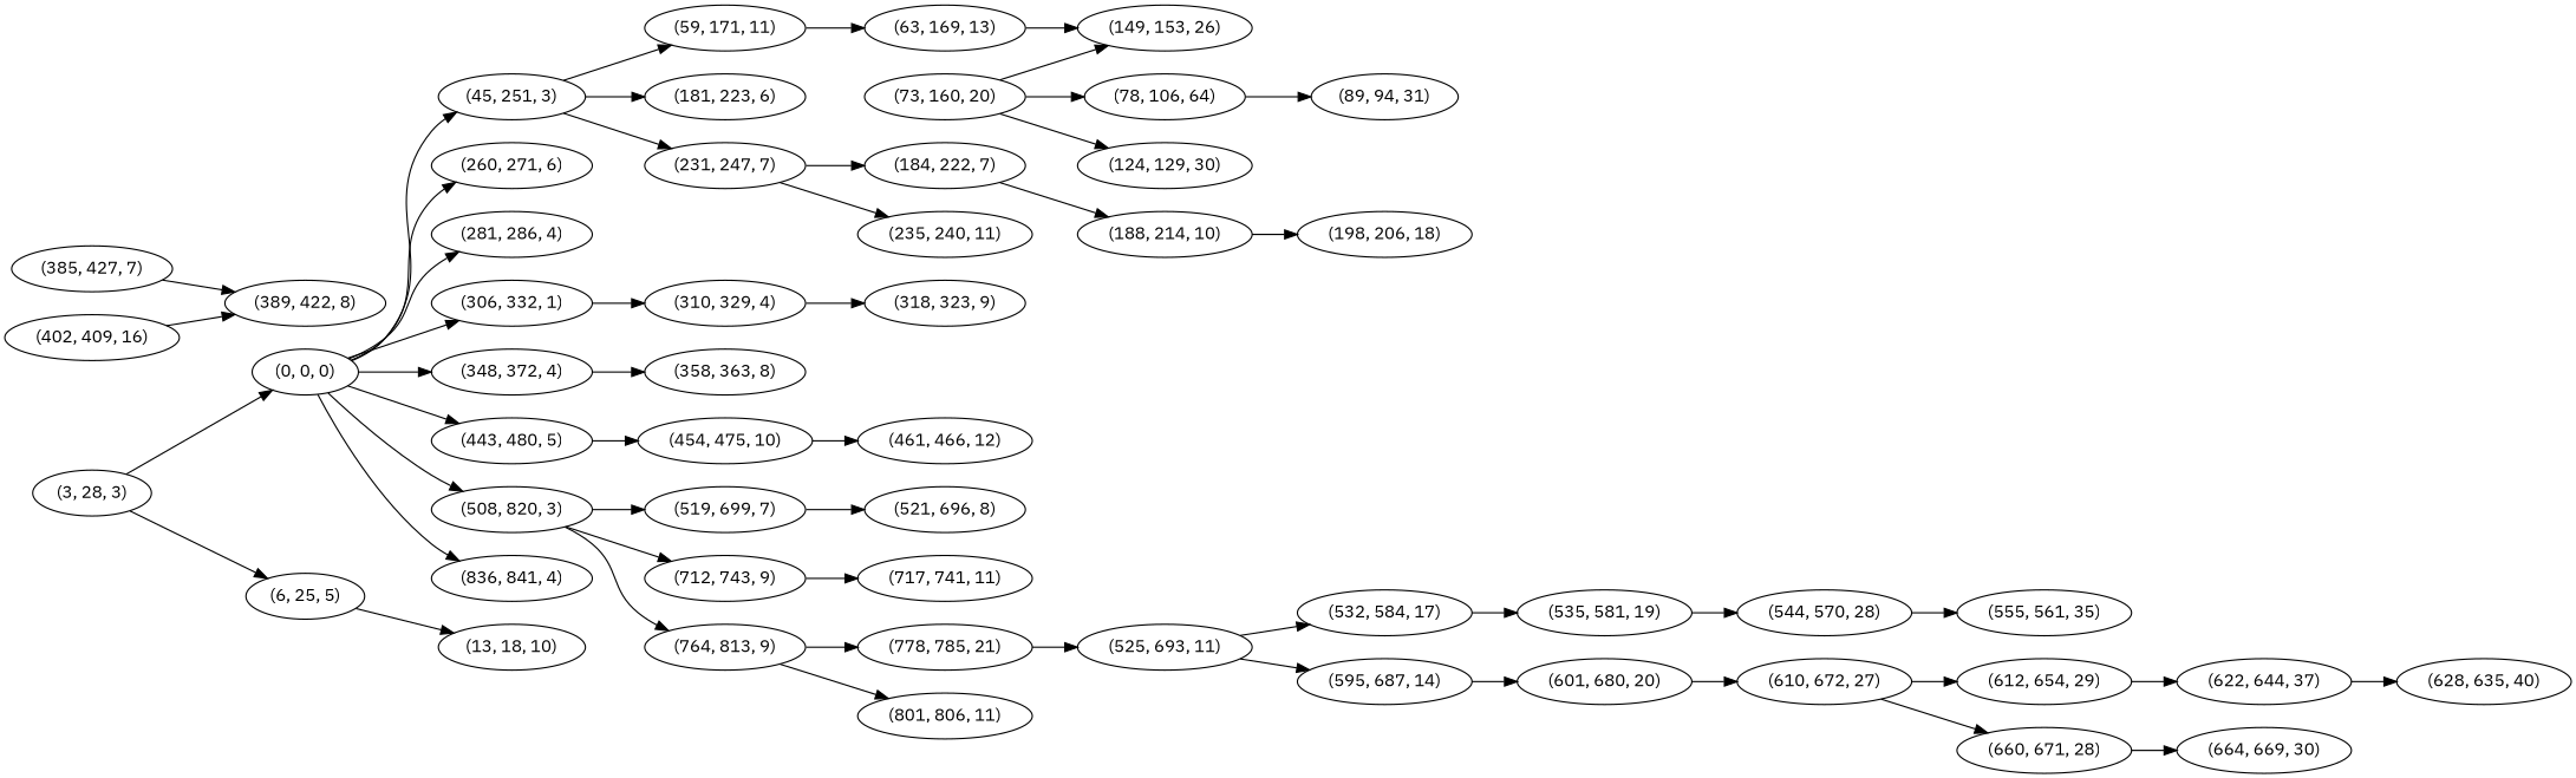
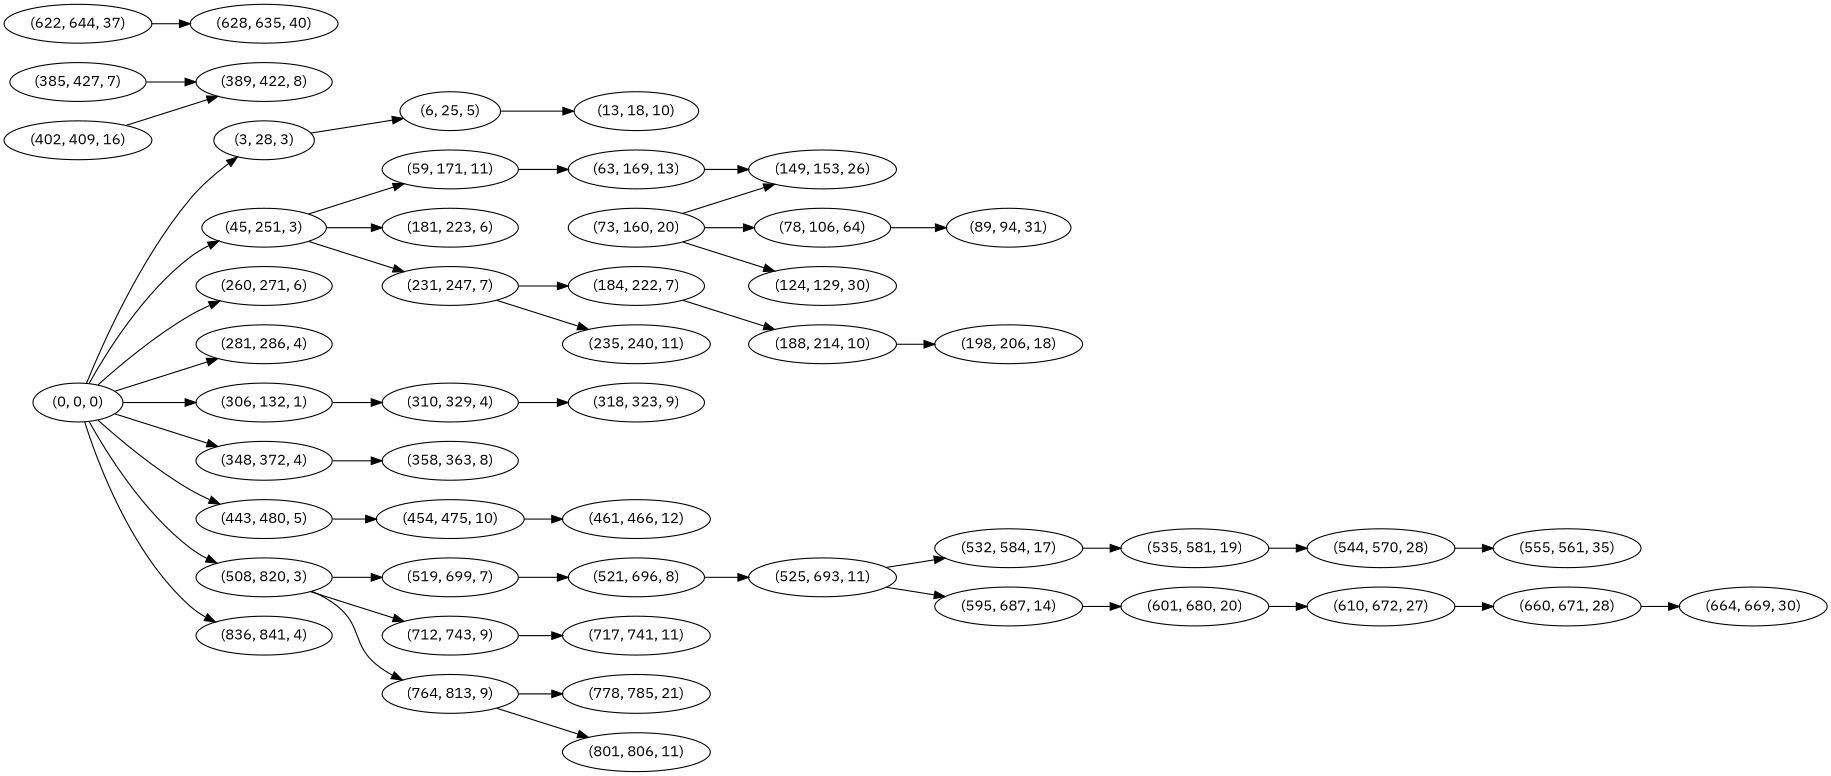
  digraph {
    fontname="IBM Plex Sans"
    rankdir=LR
    node [fontname="IBM Plex Sans"]
    edge [fontname="IBM Plex Sans"]
    "(0, 0, 0)"
    "(3, 28, 3)"
    "(45, 251, 3)"
    "(260, 271, 6)"
    "(281, 286, 4)"
-   "(306, 332, 1)"
+   "(306, 332, 1)" [label="(306, 132, 1)"]
    "(348, 372, 4)"
    "(443, 480, 5)"
    "(508, 820, 3)"
    "(836, 841, 4)"
    "(6, 25, 5)"
    "(59, 171, 11)"
    "(181, 223, 6)"
    "(231, 247, 7)"
    "(310, 329, 4)"
    "(358, 363, 8)"
    "(454, 475, 10)"
    "(519, 699, 7)"
    "(712, 743, 9)"
    "(764, 813, 9)"
    "(13, 18, 10)"
    "(63, 169, 13)"
    "(184, 222, 7)"
    "(235, 240, 11)"
    "(149, 153, 26)"
    n26 [label="(78, 106, 64)"]
    "(73, 160, 20)"
    "(124, 129, 30)"
    "(89, 94, 31)"
    "(188, 214, 10)"
    "(198, 206, 18)"
    "(318, 323, 9)"
    "(385, 427, 7)"
    "(389, 422, 8)"
    "(402, 409, 16)"
    "(461, 466, 12)"
    "(521, 696, 8)"
    "(717, 741, 11)"
    "(778, 785, 21)"
    "(801, 806, 11)"
    "(525, 693, 11)"
    "(532, 584, 17)"
    "(595, 687, 14)"
    "(535, 581, 19)"
    "(601, 680, 20)"
    "(544, 570, 28)"
    "(555, 561, 35)"
    "(610, 672, 27)"
-   "(612, 654, 29)"
    "(660, 671, 28)"
    "(622, 644, 37)"
    "(664, 669, 30)"
    "(628, 635, 40)"
-   "(3, 28, 3)" -> "(0, 0, 0)"
+   "(0, 0, 0)" -> "(3, 28, 3)"
    "(0, 0, 0)" -> "(45, 251, 3)"
    "(0, 0, 0)" -> "(260, 271, 6)"
    "(0, 0, 0)" -> "(281, 286, 4)"
    "(0, 0, 0)" -> "(306, 332, 1)"
    "(0, 0, 0)" -> "(348, 372, 4)"
    "(0, 0, 0)" -> "(443, 480, 5)"
    "(0, 0, 0)" -> "(508, 820, 3)"
    "(0, 0, 0)" -> "(836, 841, 4)"
    "(3, 28, 3)" -> "(6, 25, 5)"
    "(45, 251, 3)" -> "(59, 171, 11)"
    "(45, 251, 3)" -> "(181, 223, 6)"
    "(45, 251, 3)" -> "(231, 247, 7)"
    "(306, 332, 1)" -> "(310, 329, 4)"
    "(348, 372, 4)" -> "(358, 363, 8)"
    "(443, 480, 5)" -> "(454, 475, 10)"
    "(508, 820, 3)" -> "(519, 699, 7)"
    "(508, 820, 3)" -> "(712, 743, 9)"
    "(508, 820, 3)" -> "(764, 813, 9)"
    "(6, 25, 5)" -> "(13, 18, 10)"
    "(59, 171, 11)" -> "(63, 169, 13)"
    "(231, 247, 7)" -> "(184, 222, 7)"
    "(231, 247, 7)" -> "(235, 240, 11)"
    "(310, 329, 4)" -> "(318, 323, 9)"
    "(454, 475, 10)" -> "(461, 466, 12)"
    "(519, 699, 7)" -> "(521, 696, 8)"
    "(712, 743, 9)" -> "(717, 741, 11)"
    "(764, 813, 9)" -> "(778, 785, 21)"
    "(764, 813, 9)" -> "(801, 806, 11)"
    "(63, 169, 13)" -> "(149, 153, 26)"
    "(184, 222, 7)" -> "(188, 214, 10)"
    n26 -> "(89, 94, 31)"
    "(73, 160, 20)" -> "(149, 153, 26)"
    "(73, 160, 20)" -> n26
    "(73, 160, 20)" -> "(124, 129, 30)"
    "(188, 214, 10)" -> "(198, 206, 18)"
    "(385, 427, 7)" -> "(389, 422, 8)"
    "(402, 409, 16)" -> "(389, 422, 8)"
-   "(778, 785, 21)" -> "(525, 693, 11)"
+   "(521, 696, 8)" -> "(525, 693, 11)"
    "(525, 693, 11)" -> "(532, 584, 17)"
    "(525, 693, 11)" -> "(595, 687, 14)"
    "(532, 584, 17)" -> "(535, 581, 19)"
    "(595, 687, 14)" -> "(601, 680, 20)"
    "(535, 581, 19)" -> "(544, 570, 28)"
    "(601, 680, 20)" -> "(610, 672, 27)"
    "(544, 570, 28)" -> "(555, 561, 35)"
-   "(610, 672, 27)" -> "(612, 654, 29)"
    "(610, 672, 27)" -> "(660, 671, 28)"
-   "(612, 654, 29)" -> "(622, 644, 37)"
    "(660, 671, 28)" -> "(664, 669, 30)"
    "(622, 644, 37)" -> "(628, 635, 40)"
  }
